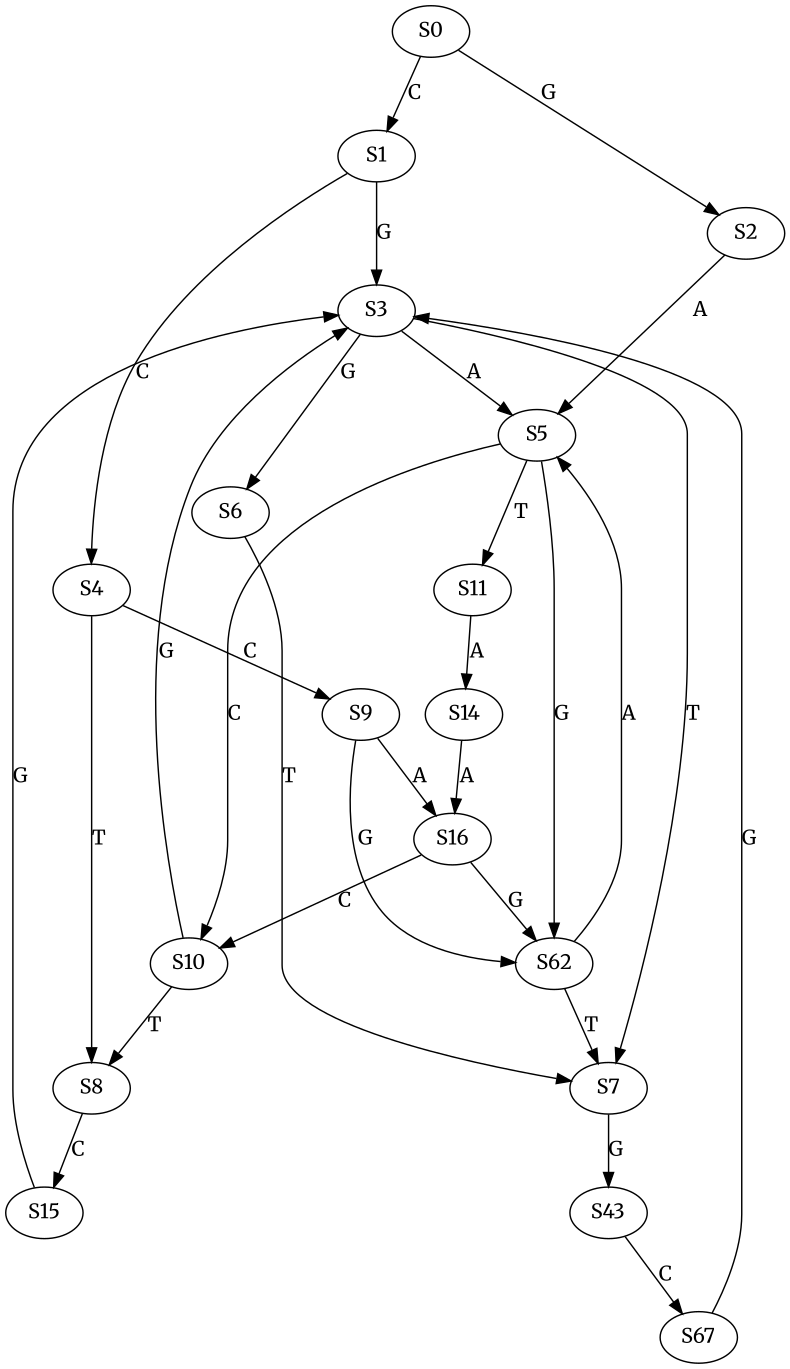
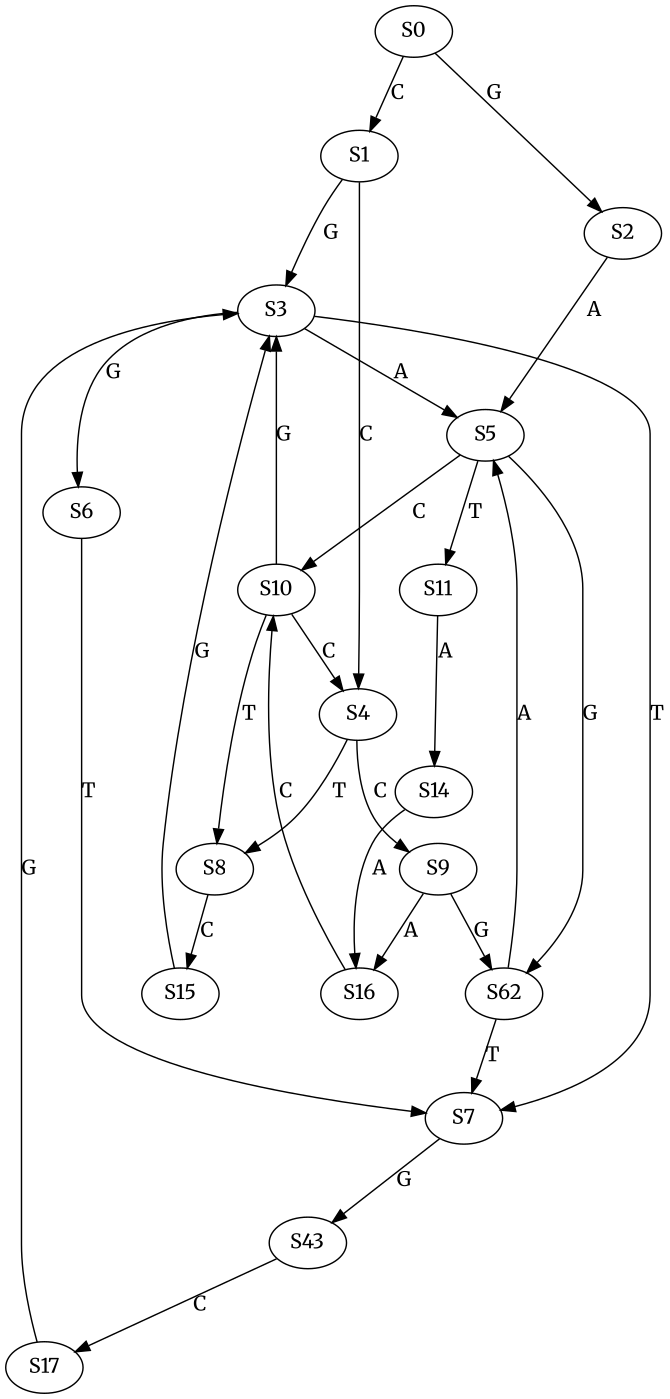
  strict digraph {
    fontname=Merriweather
    node [fontname=Merriweather]
    edge [fontname=Merriweather]
    S0
    S1
    S2
    S3
    S4
    S5
    S6
    S7
    S8
    S9
    S10
    S11
    n13 [label=S62]
    n14 [label=S43]
    S15
    S16
    S14
-   S17 [label=S67]
+   S17
    S0 -> S1 [label=C]
    S0 -> S2 [label=G]
    S1 -> S3 [label=G]
    S1 -> S4 [label=C]
    S2 -> S5 [label=A]
    S3 -> S5 [label=A]
    S3 -> S6 [label=G]
    S3 -> S7 [label=T]
    S4 -> S8 [label=T]
    S4 -> S9 [label=C]
    S5 -> S10 [label=C]
    S5 -> S11 [label=T]
    S5 -> n13 [label=G]
    S6 -> S7 [label=T]
    S7 -> n14 [label=G]
    S8 -> S15 [label=C]
    S9 -> n13 [label=G]
    S9 -> S16 [label=A]
    S10 -> S3 [label=G]
+   S10 -> S4 [label=C]
    S10 -> S8 [label=T]
    S11 -> S14 [label=A]
    n13 -> S5 [label=A]
    n13 -> S7 [label=T]
    n14 -> S17 [label=C]
    S15 -> S3 [label=G]
    S16 -> S10 [label=C]
-   S16 -> n13 [label=G]
    S14 -> S16 [label=A]
    S17 -> S3 [label=G]
  }
